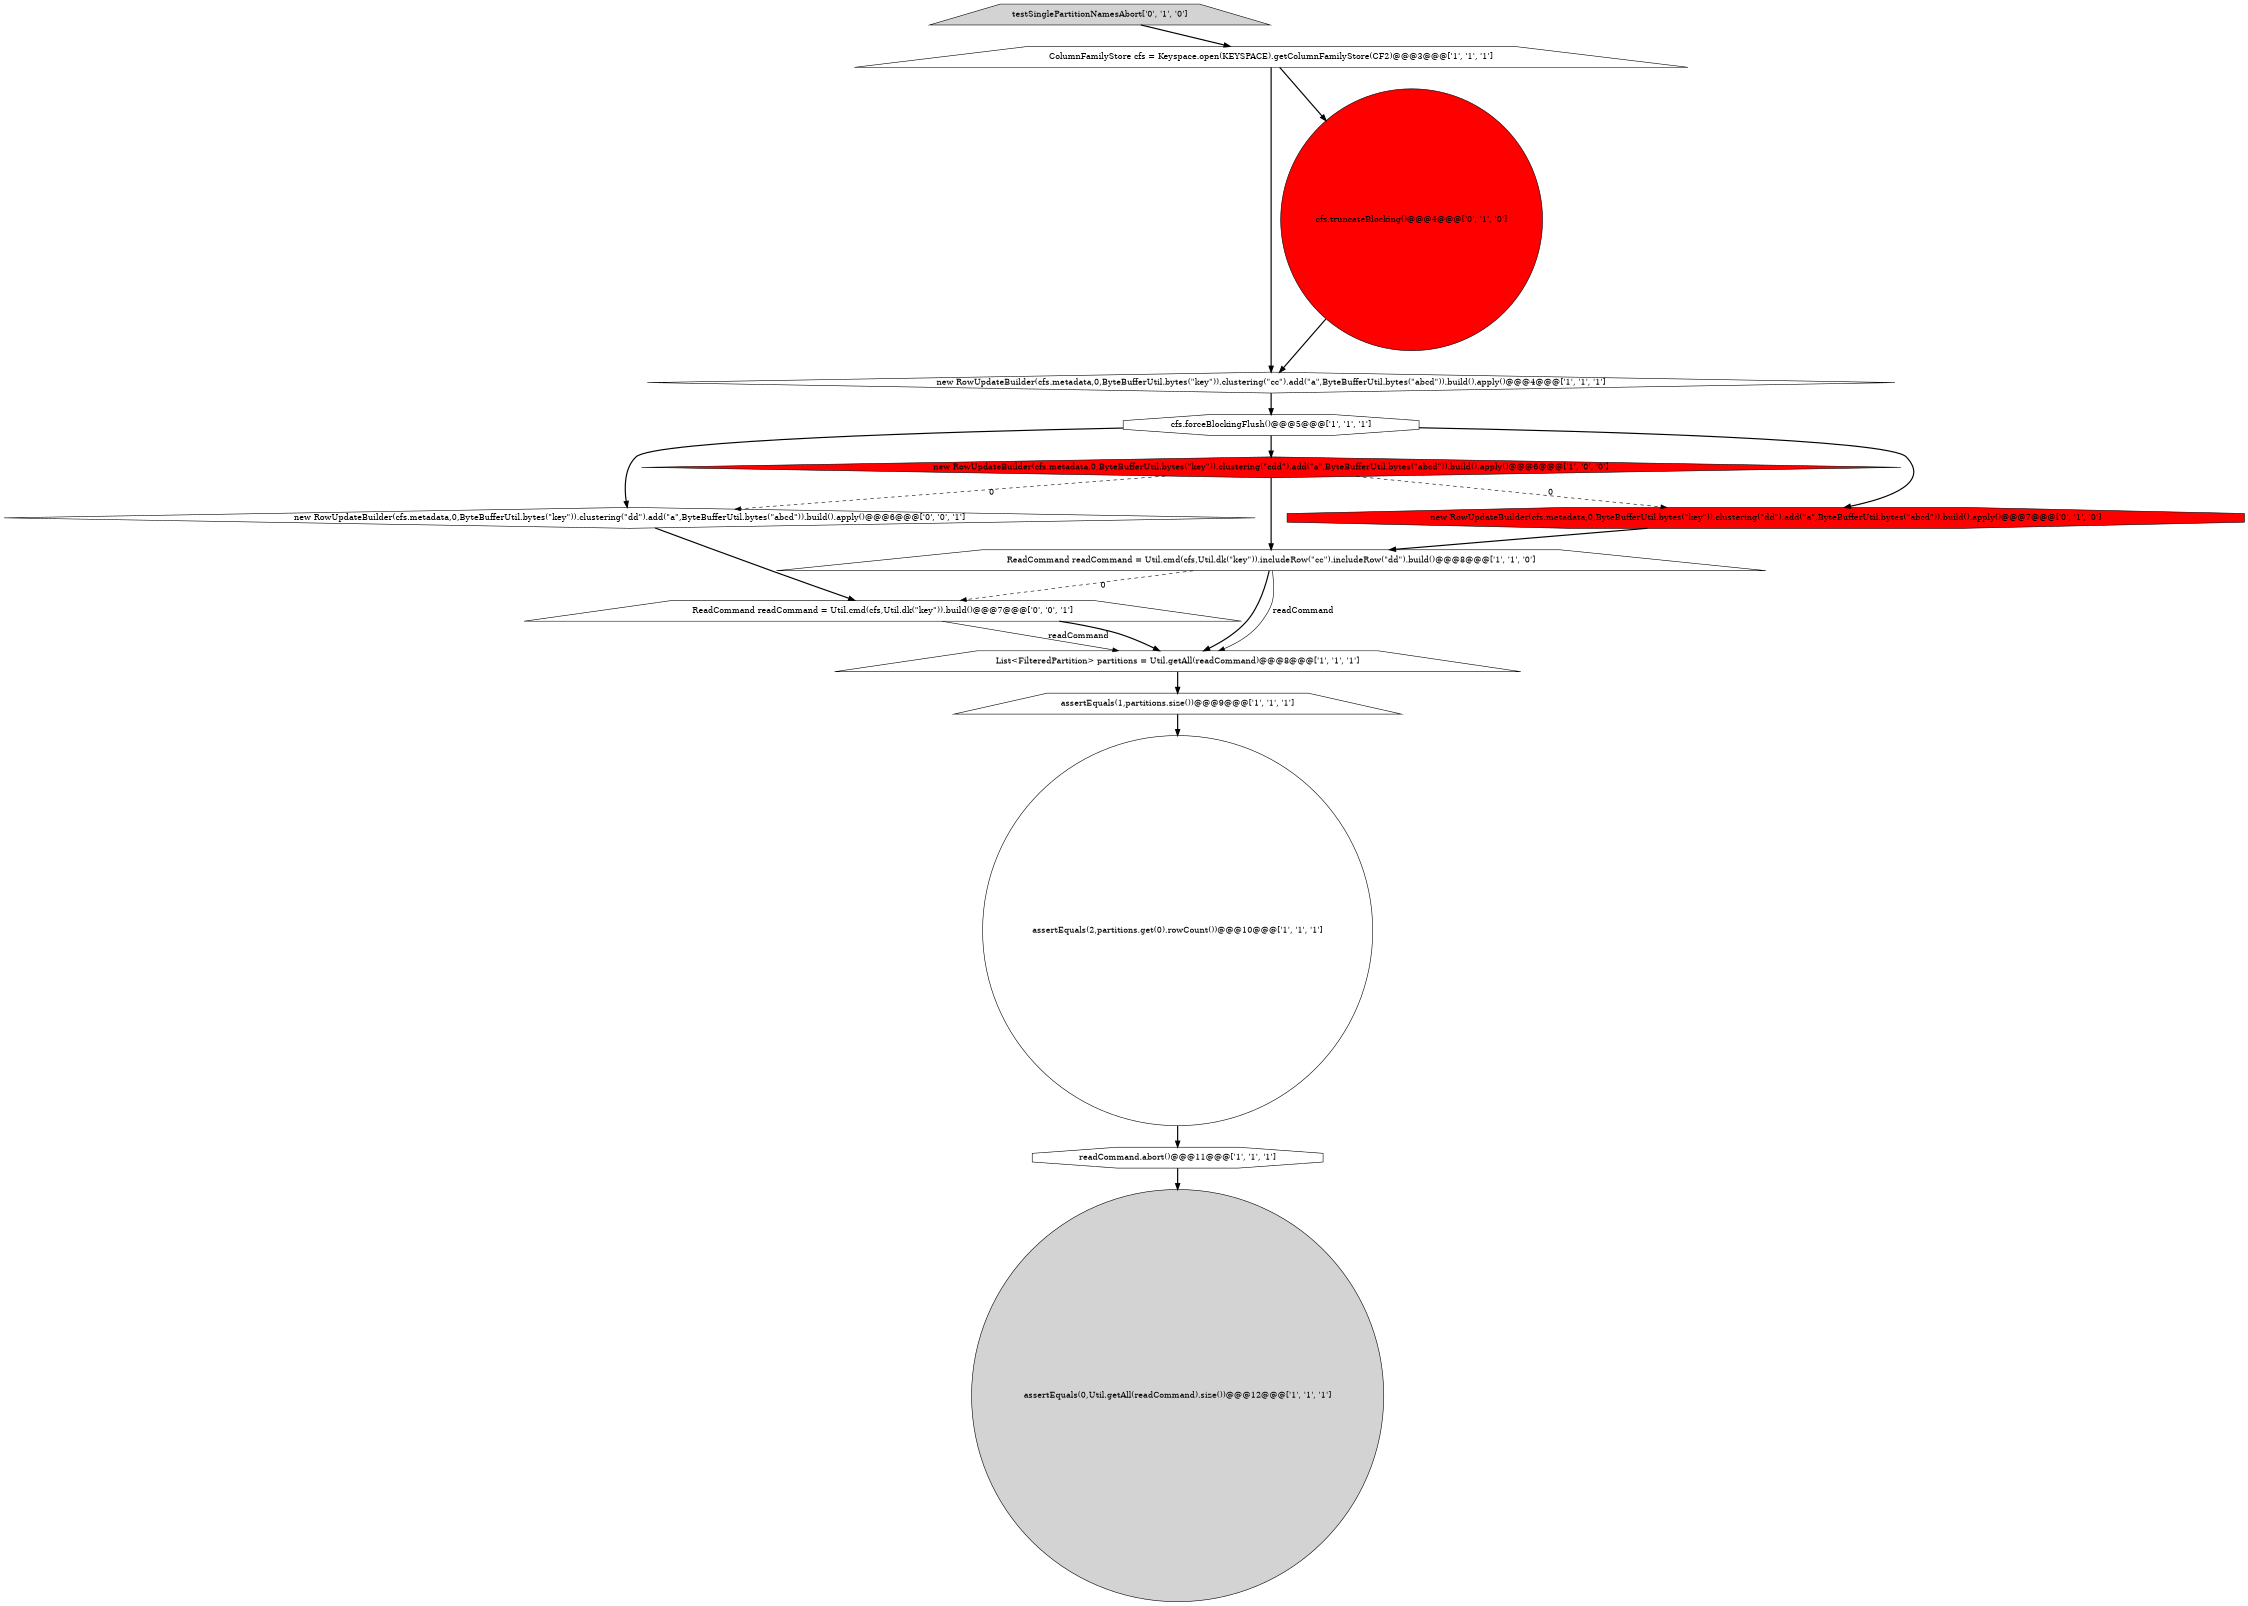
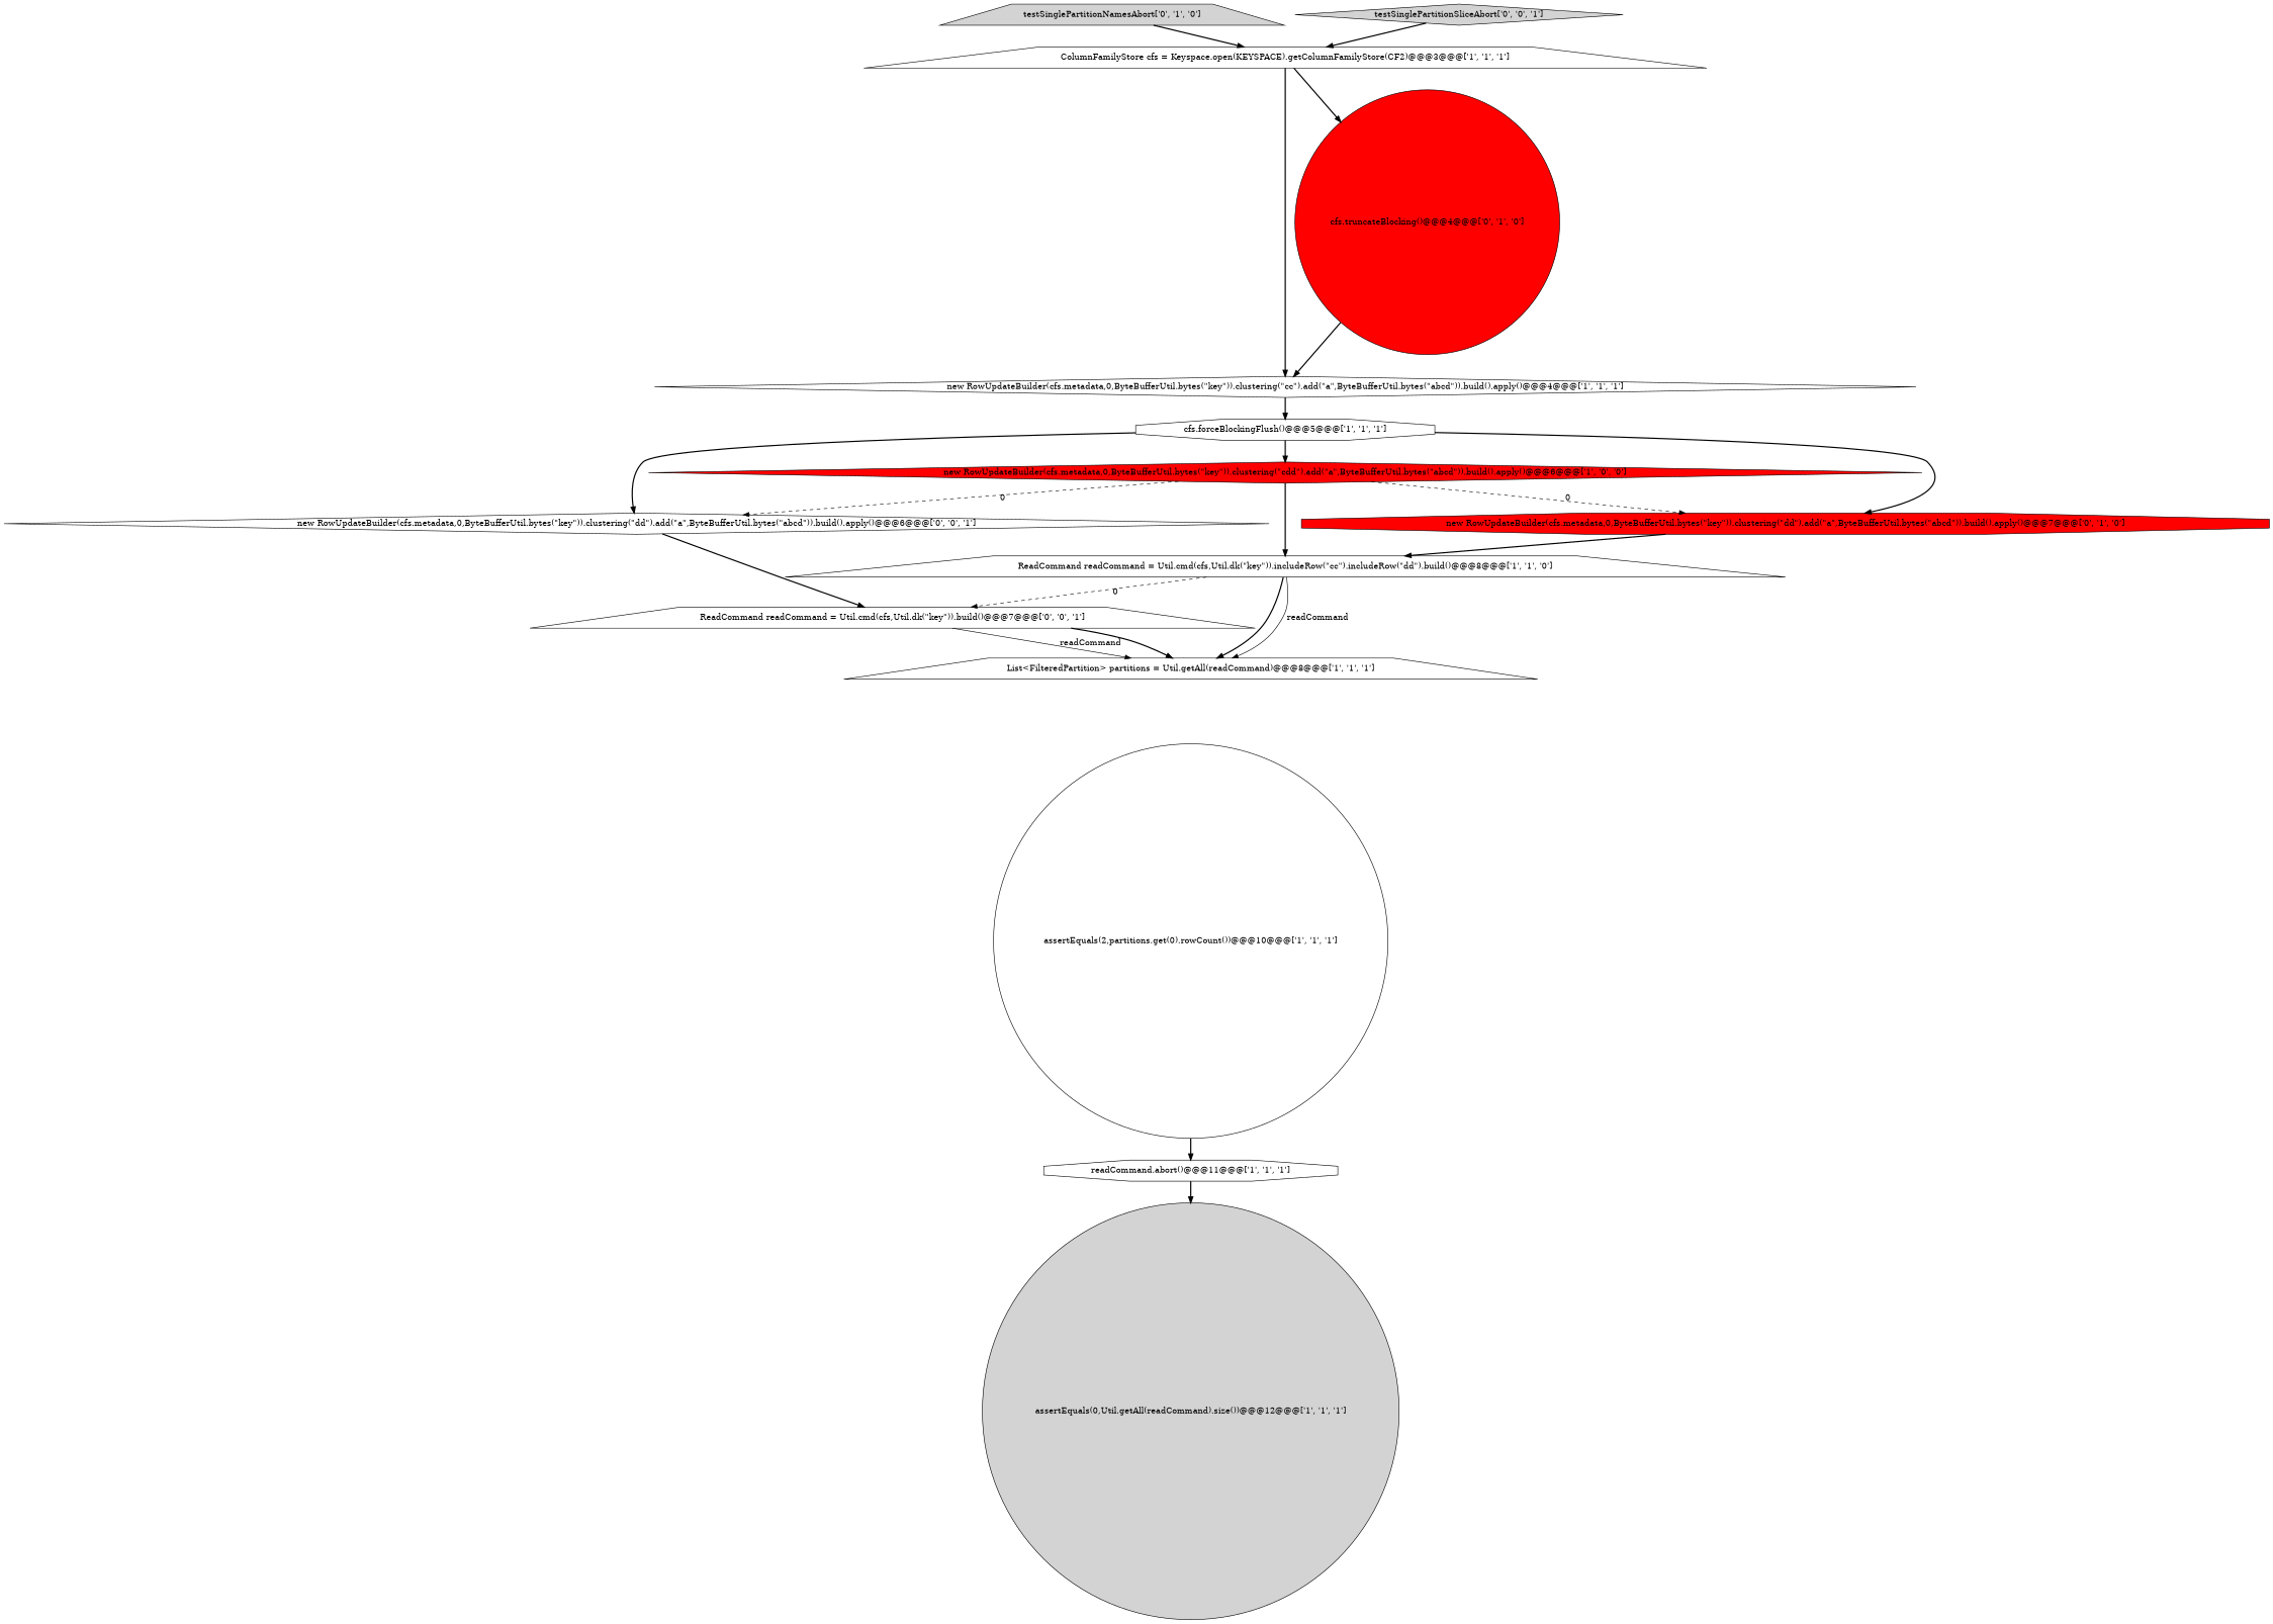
  digraph {
    node [fillcolor=white shape=trapezium style=filled]
    edge [style=bold]
    n1 [label="ColumnFamilyStore cfs = Keyspace.open(KEYSPACE).getColumnFamilyStore(CF2)@@@3@@@['1', '1', '1']"]
    n2 [label="new RowUpdateBuilder(cfs.metadata,0,ByteBufferUtil.bytes(\"key\")).clustering(\"cc\").add(\"a\",ByteBufferUtil.bytes(\"abcd\")).build().apply()@@@4@@@['1', '1', '1']" shape=diamond]
    n3 [fillcolor=red label="cfs.truncateBlocking()@@@4@@@['0', '1', '0']" shape=circle]
    n4 [fillcolor=lightgray label="testSinglePartitionNamesAbort['0', '1', '0']"]
+   n5 [fillcolor=lightgray label="testSinglePartitionSliceAbort['0', '0', '1']" shape=diamond]
    n6 [label="ReadCommand readCommand = Util.cmd(cfs,Util.dk(\"key\")).includeRow(\"cc\").includeRow(\"dd\").build()@@@8@@@['1', '1', '0']"]
    n7 [label="List<FilteredPartition> partitions = Util.getAll(readCommand)@@@8@@@['1', '1', '1']"]
    n8 [label="ReadCommand readCommand = Util.cmd(cfs,Util.dk(\"key\")).build()@@@7@@@['0', '0', '1']"]
-   n9 [label="assertEquals(1,partitions.size())@@@9@@@['1', '1', '1']"]
    n10 [fillcolor=lightgray label="assertEquals(0,Util.getAll(readCommand).size())@@@12@@@['1', '1', '1']" shape=circle]
    n11 [label="assertEquals(2,partitions.get(0).rowCount())@@@10@@@['1', '1', '1']" shape=circle]
    n12 [label="readCommand.abort()@@@11@@@['1', '1', '1']" shape=octagon]
    n13 [label="cfs.forceBlockingFlush()@@@5@@@['1', '1', '1']" shape=octagon]
    n14 [label="new RowUpdateBuilder(cfs.metadata,0,ByteBufferUtil.bytes(\"key\")).clustering(\"dd\").add(\"a\",ByteBufferUtil.bytes(\"abcd\")).build().apply()@@@6@@@['0', '0', '1']" shape=diamond]
    n15 [fillcolor=red label="new RowUpdateBuilder(cfs.metadata,0,ByteBufferUtil.bytes(\"key\")).clustering(\"cdd\").add(\"a\",ByteBufferUtil.bytes(\"abcd\")).build().apply()@@@6@@@['1', '0', '0']" shape=diamond]
    n16 [fillcolor=red label="new RowUpdateBuilder(cfs.metadata,0,ByteBufferUtil.bytes(\"key\")).clustering(\"dd\").add(\"a\",ByteBufferUtil.bytes(\"abcd\")).build().apply()@@@7@@@['0', '1', '0']" shape=octagon]
    n1 -> n2
    n1 -> n3
    n2 -> n13
    n3 -> n2
    n4 -> n1
+   n5 -> n1
    n6 -> n7
    n6 -> n7 [label=readCommand style=solid]
    n6 -> n8 [label=0 style=dashed]
-   n7 -> n9
    n8 -> n7 [label=readCommand style=solid]
    n8 -> n7
-   n9 -> n11
    n11 -> n12
    n12 -> n10
    n13 -> n14
    n13 -> n15
    n13 -> n16
    n14 -> n8
    n15 -> n6
    n15 -> n14 [label=0 style=dashed]
    n15 -> n16 [label=0 style=dashed]
    n16 -> n6
  }
